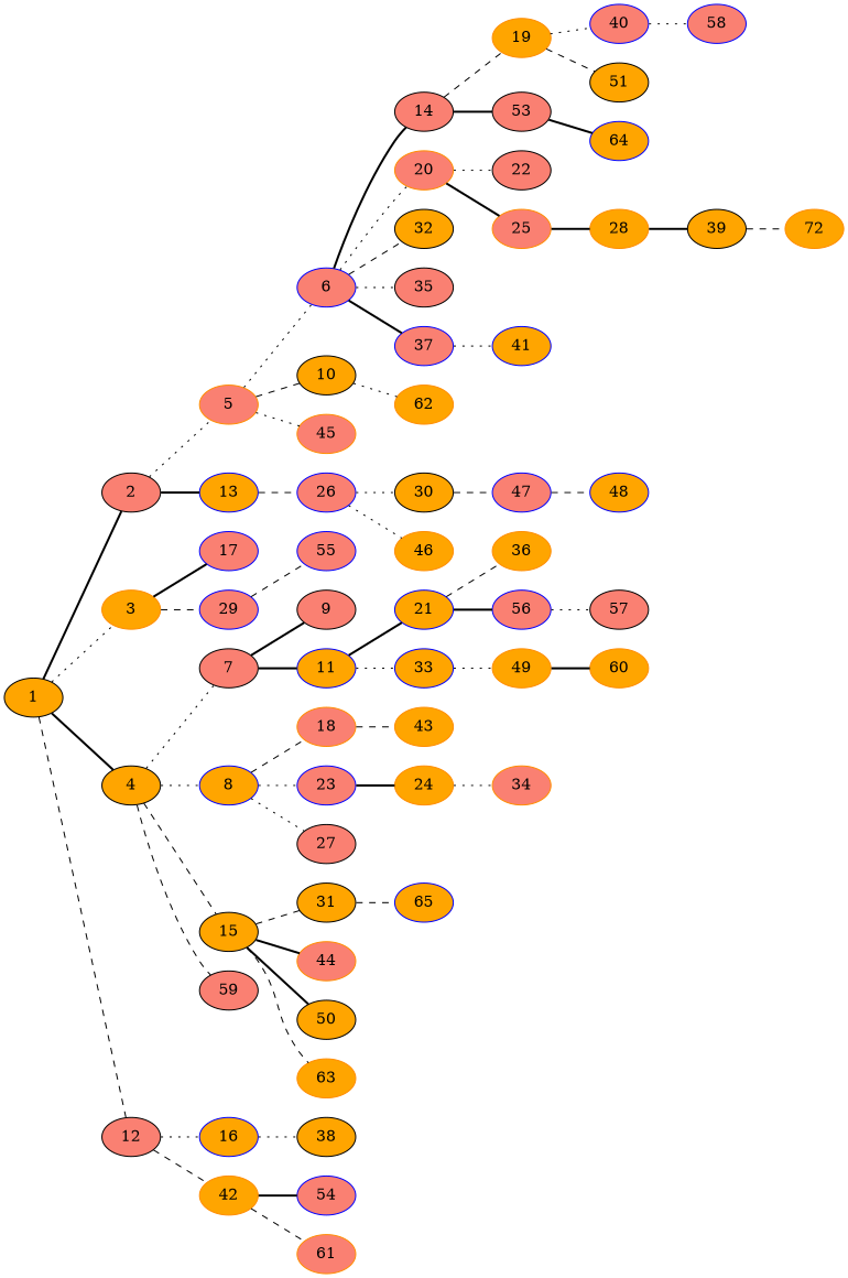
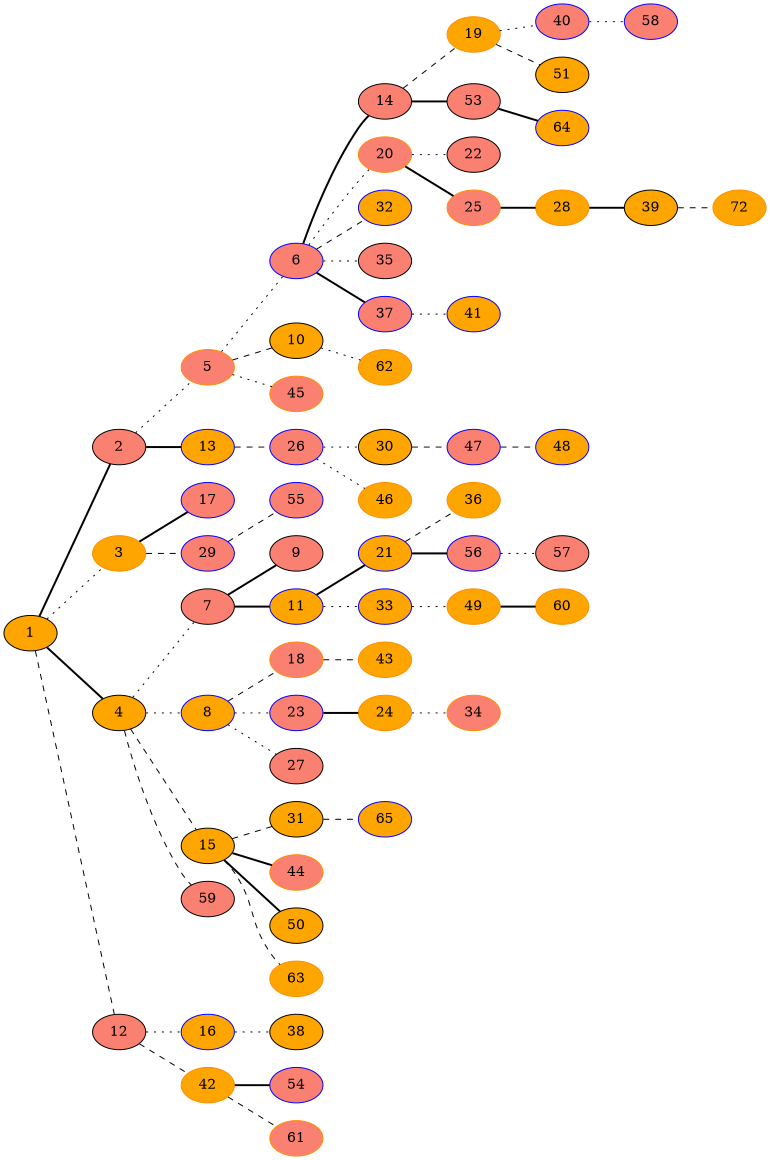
  graph {
    rankdir=LR
    node [color=black fillcolor=orange style=filled]
    edge [style=dotted weight=1.0]
    2 [fillcolor=salmon]
    1
    3 [color=darkorange]
    4
    12 [fillcolor=salmon]
    5 [color=darkorange fillcolor=salmon]
    13 [color=blue]
    17 [color=blue fillcolor=salmon]
    29 [color=blue fillcolor=salmon]
    7 [fillcolor=salmon]
    8 [color=blue]
    15
    59 [fillcolor=salmon]
    16 [color=blue]
    42 [color=darkorange]
    6 [color=blue fillcolor=salmon]
    10
    45 [color=darkorange fillcolor=salmon]
    26 [color=blue fillcolor=salmon]
    55 [color=blue fillcolor=salmon]
    9 [fillcolor=salmon]
    11 [color=blue]
    18 [color=darkorange fillcolor=salmon]
    23 [color=blue fillcolor=salmon]
    27 [fillcolor=salmon]
    31
    44 [color=darkorange fillcolor=salmon]
    50
    63 [color=darkorange]
    14 [fillcolor=salmon]
    20 [color=darkorange fillcolor=salmon]
-   32
+   32 [color=blue]
    35 [fillcolor=salmon]
    37 [color=blue fillcolor=salmon]
    62 [color=darkorange]
    19 [color=darkorange]
    53 [fillcolor=salmon]
    22 [fillcolor=salmon]
    25 [color=darkorange fillcolor=salmon]
    41 [color=blue]
    21 [color=blue]
    33 [color=blue]
    43 [color=darkorange]
    24 [color=darkorange]
    36 [color=darkorange]
    56 [color=blue fillcolor=salmon]
    49 [color=darkorange]
    38
    54 [color=blue fillcolor=salmon]
    61 [color=darkorange fillcolor=salmon]
    30
    46 [color=darkorange]
    40 [color=blue fillcolor=salmon]
    51
    64 [color=blue]
    65 [color=blue]
    58 [color=blue fillcolor=salmon]
    28 [color=darkorange]
    57 [fillcolor=salmon]
    34 [color=darkorange fillcolor=salmon]
    39
    47 [color=blue fillcolor=salmon]
    n63 [color=darkorange label=72]
    48 [color=blue]
    60 [color=darkorange]
    2 -- 5
    2 -- 13 [style=bold weight=2.0]
    1 -- 2 [style=bold]
    1 -- 3
    1 -- 4 [style=bold]
    1 -- 12 [style=dashed]
    3 -- 17 [style=bold]
    3 -- 29 [style=dashed weight=2.0]
    4 -- 7
    4 -- 8
    4 -- 15 [style=dashed]
    4 -- 59 [style=dashed]
    12 -- 16
    12 -- 42 [style=dashed]
    5 -- 6
    5 -- 10 [style=dashed]
    5 -- 45
    13 -- 26 [style=dashed]
    29 -- 55 [style=dashed]
    7 -- 9 [style=bold weight=2.0]
    7 -- 11 [style=bold]
    8 -- 18 [style=dashed]
    8 -- 23
    8 -- 27
    15 -- 31 [style=dashed]
    15 -- 44 [style=bold]
    15 -- 50 [style=bold]
    15 -- 63 [style=dashed]
    16 -- 38 [weight=3.0]
    42 -- 54 [style=bold]
    42 -- 61 [style=dashed]
    6 -- 14 [style=bold]
    6 -- 20
    6 -- 32 [style=dashed]
    6 -- 35 [weight=2.0]
    6 -- 37 [style=bold]
    10 -- 62
    26 -- 30 [weight=2.0]
    26 -- 46
    11 -- 21 [style=bold]
    11 -- 33
    18 -- 43 [style=dashed]
    23 -- 24 [style=bold]
    31 -- 65 [style=dashed]
    14 -- 19 [style=dashed]
    14 -- 53 [style=bold]
    20 -- 22 [weight=2.0]
    20 -- 25 [style=bold]
    37 -- 41
    19 -- 40 [weight=2.0]
    19 -- 51 [style=dashed]
    53 -- 64 [style=bold]
    25 -- 28 [style=bold]
    21 -- 36 [style=dashed]
    21 -- 56 [style=bold]
    33 -- 49
    24 -- 34
    56 -- 57
    49 -- 60 [style=bold weight=2.0]
    30 -- 47 [style=dashed]
    40 -- 58
    28 -- 39 [style=bold]
    39 -- n63 [style=dashed]
    47 -- 48 [style=dashed]
  }
